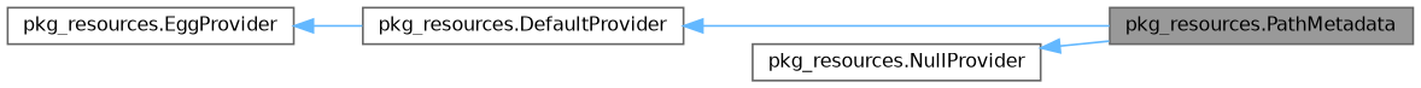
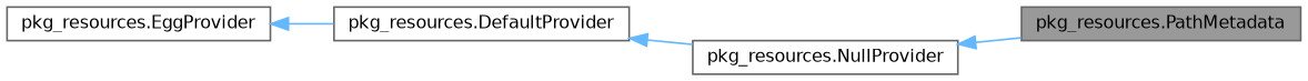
  digraph {
    rankdir=LR
    node [color=gray40 fillcolor=white fontname=Helvetica fontsize=10 shape=box style=filled]
    edge [color=steelblue1 dir=back fontname=Helvetica fontsize=10 labelfontname=Helvetica labelfontsize=10 style=solid]
    n1 [fillcolor=grey60 fontcolor=black height=0.2 label="pkg_resources.PathMetadata" width=0.4]
    n2 [height=0.2 label="pkg_resources.DefaultProvider" width=0.4]
    n3 [height=0.2 label="pkg_resources.EggProvider" width=0.4]
    n4 [height=0.2 label="pkg_resources.NullProvider" width=0.4]
-   n2 -> n1
+   n2 -> n4
    n3 -> n2
    n4 -> n1
  }
